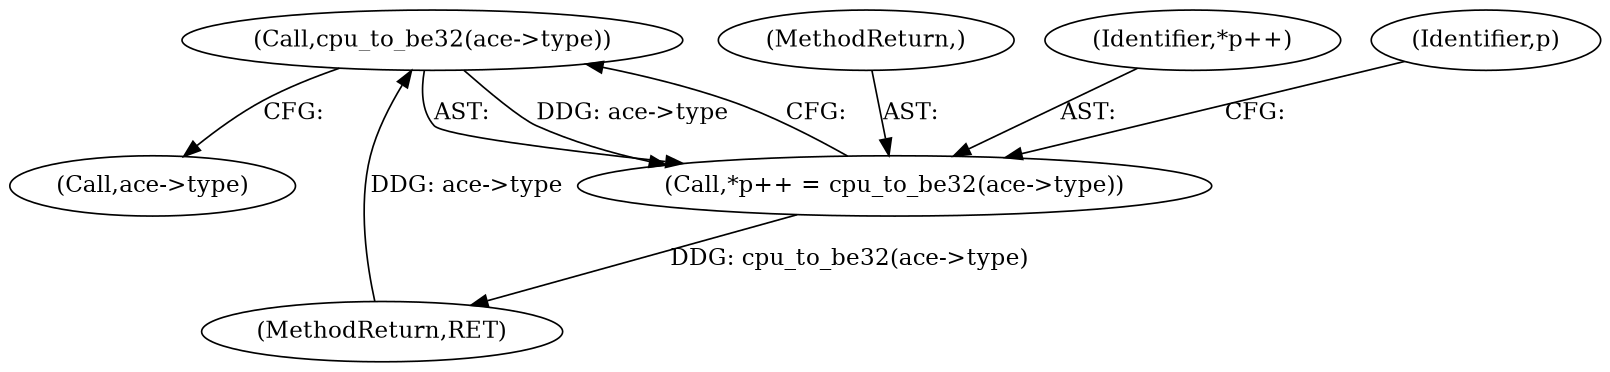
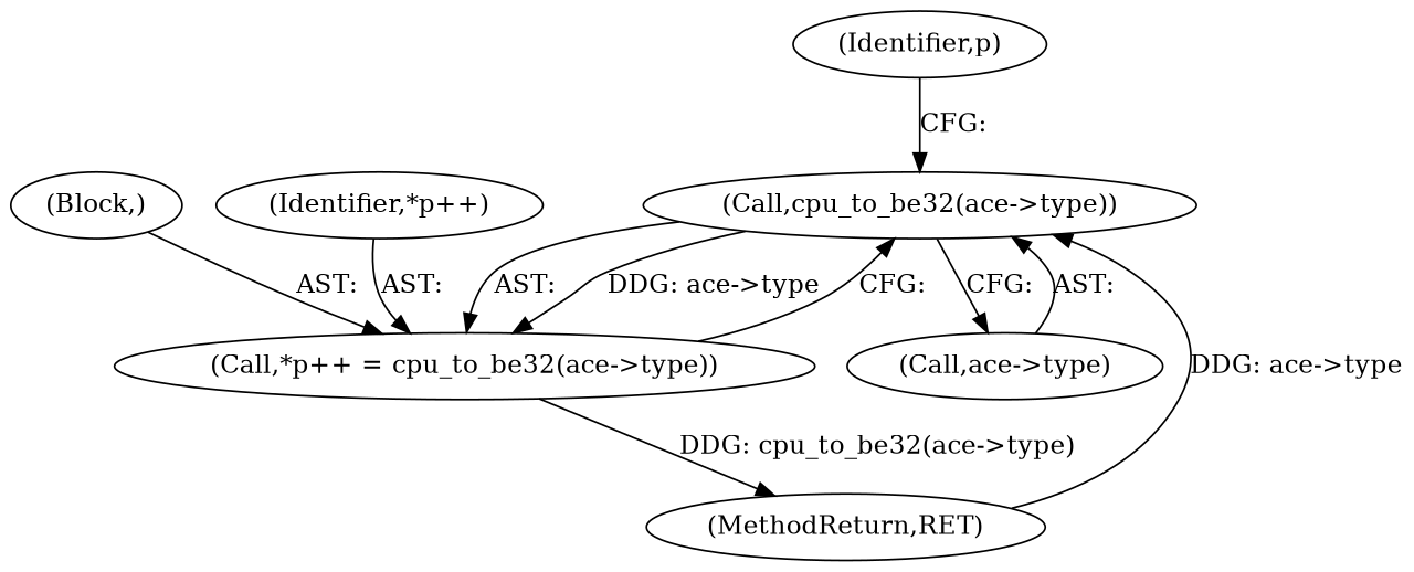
  digraph {
    n1 [label="(Call,cpu_to_be32(ace->type))"]
    n2 [label="(Call,*p++ = cpu_to_be32(ace->type))"]
    n3 [label="(Call,ace->type)"]
    n4 [label="(MethodReturn,RET)"]
-   n5 [label="(MethodReturn,)"]
+   n5 [label="(Block,)"]
    n6 [label="(Identifier,*p++)"]
    n7 [label="(Identifier,p)"]
    n1 -> n2 [label="AST: "]
    n1 -> n2 [label="DDG: ace->type"]
    n1 -> n3 [label="CFG: "]
    n2 -> n1 [label="CFG: "]
    n2 -> n4 [label="DDG: cpu_to_be32(ace->type)"]
+   n3 -> n1 [label="AST: "]
    n4 -> n1 [label="DDG: ace->type"]
    n5 -> n2 [label="AST: "]
    n6 -> n2 [label="AST: "]
-   n7 -> n2 [label="CFG: "]
+   n7 -> n1 [label="CFG: "]
  }
